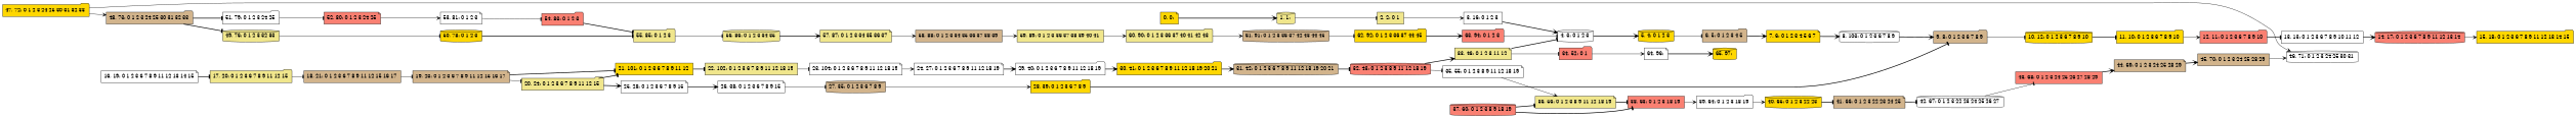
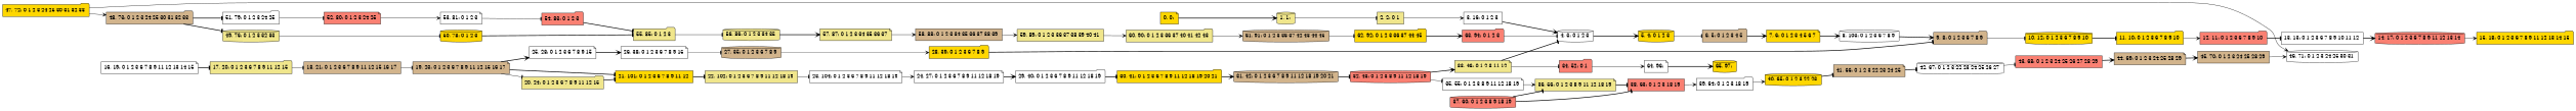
  digraph {
    rankdir=LR
    node [fillcolor=white shape=folder style=filled]
    edge [arrowhead=vee style=bold]
    n1 [fillcolor=gold label="0, 0: " shape=note]
    n2 [fillcolor=khaki label="1, 1: " shape=cylinder]
    n3 [fillcolor=khaki label="2, 2: 0 1 " shape=box]
    n4 [label="3, 16: 0 1 2 3 " shape=box]
    n5 [label="4, 3: 0 1 2 3 " shape=cylinder]
    n6 [fillcolor=gold label="5, 4: 0 1 2 3 " shape=cylinder]
    n7 [fillcolor=tan label="6, 5: 0 1 2 3 4 5 "]
    n8 [fillcolor=gold label="7, 6: 0 1 2 3 4 5 6 7 " shape=note]
    n9 [label="8, 103: 0 1 2 3 6 7 8 9 " shape=cylinder]
    n10 [fillcolor=tan label="9, 8: 0 1 2 3 6 7 8 9 "]
    n11 [fillcolor=gold label="10, 12: 0 1 2 3 6 7 8 9 10 " shape=cylinder]
    n12 [fillcolor=gold label="11, 10: 0 1 2 3 6 7 8 9 10 "]
    n13 [fillcolor=salmon label="12, 11: 0 1 2 3 6 7 8 9 10 "]
    n14 [label="13, 13: 0 1 2 3 6 7 8 9 10 11 12 " shape=box]
    n15 [fillcolor=salmon label="14, 17: 0 1 2 3 6 7 8 9 11 12 13 14 " shape=cylinder]
    n16 [fillcolor=gold label="15, 18: 0 1 2 3 6 7 8 9 11 12 13 14 15 "]
    n17 [label="16, 19: 0 1 2 3 6 7 8 9 11 12 13 14 15 " shape=note]
    n18 [fillcolor=khaki label="17, 20: 0 1 2 3 6 7 8 9 11 12 15 "]
    n19 [fillcolor=tan label="18, 21: 0 1 2 3 6 7 8 9 11 12 15 16 17 " shape=box]
    n20 [fillcolor=tan label="19, 23: 0 1 2 3 6 7 8 9 11 12 15 16 17 " shape=note]
    n21 [fillcolor=khaki label="20, 24: 0 1 2 3 6 7 8 9 11 12 15 "]
    n22 [fillcolor=gold label="21, 101: 0 1 2 3 6 7 8 9 11 12 " shape=box]
    n23 [label="25, 28: 0 1 2 3 6 7 8 9 15 " shape=note]
    n24 [fillcolor=khaki label="22, 102: 0 1 2 3 6 7 8 9 11 12 18 19 " shape=box]
    n25 [label="26, 38: 0 1 2 3 6 7 8 9 15 " shape=note]
    n26 [label="23, 104: 0 1 2 3 6 7 8 9 11 12 18 19 " shape=note]
    n27 [label="24, 27: 0 1 2 3 6 7 8 9 11 12 18 19 " shape=note]
    n28 [label="29, 40: 0 1 2 3 6 7 8 9 11 12 18 19 "]
    n29 [fillcolor=gold label="30, 41: 0 1 2 3 6 7 8 9 11 12 18 19 20 21 "]
    n30 [fillcolor=tan label="27, 35: 0 1 2 3 6 7 8 9 " shape=cylinder]
    n31 [fillcolor=gold label="28, 39: 0 1 2 3 6 7 8 9 "]
    n32 [fillcolor=tan label="31, 42: 0 1 2 3 6 7 8 9 11 12 18 19 20 21 " shape=cylinder]
    n33 [fillcolor=salmon label="32, 43: 0 1 2 3 8 9 11 12 18 19 " shape=cylinder]
    n34 [fillcolor=khaki label="33, 46: 0 1 2 3 11 12 " shape=note]
    n35 [label="35, 55: 0 1 2 3 8 9 11 12 18 19 " shape=note]
    n36 [fillcolor=salmon label="34, 52: 0 1 "]
    n37 [fillcolor=khaki label="36, 56: 0 1 2 3 8 9 11 12 18 19 " shape=note]
    n38 [label="64, 96: " shape=note]
    n39 [fillcolor=gold label="65, 97: " shape=cylinder]
    n40 [fillcolor=salmon label="38, 63: 0 1 2 3 18 19 " shape=box]
    n41 [fillcolor=salmon label="37, 60: 0 1 2 3 8 9 18 19 " shape=cylinder]
    n42 [label="39, 64: 0 1 2 3 18 19 "]
    n43 [fillcolor=gold label="40, 65: 0 1 2 3 22 23 " shape=cylinder]
    n44 [fillcolor=tan label="41, 66: 0 1 2 3 22 23 24 25 " shape=note]
    n45 [label="42, 67: 0 1 2 3 22 23 24 25 26 27 " shape=cylinder]
    n46 [fillcolor=salmon label="43, 68: 0 1 2 3 24 25 26 27 28 29 " shape=box]
    n47 [fillcolor=tan label="44, 69: 0 1 2 3 24 25 28 29 " shape=note]
    n48 [fillcolor=tan label="45, 70: 0 1 2 3 24 25 28 29 " shape=box]
    n49 [label="46, 71: 0 1 2 3 24 25 30 31 " shape=cylinder]
    n50 [fillcolor=gold label="47, 72: 0 1 2 3 24 25 30 31 32 33 "]
    n51 [fillcolor=tan label="48, 73: 0 1 2 3 24 25 30 31 32 33 "]
    n52 [fillcolor=khaki label="49, 76: 0 1 2 3 32 33 " shape=cylinder]
    n53 [label="51, 79: 0 1 2 3 24 25 "]
    n54 [fillcolor=gold label="50, 78: 0 1 2 3 " shape=cylinder]
    n55 [fillcolor=salmon label="52, 80: 0 1 2 3 24 25 " shape=note]
    n56 [fillcolor=khaki label="55, 85: 0 1 2 3 "]
    n57 [fillcolor=khaki label="56, 86: 0 1 2 3 34 35 " shape=cylinder]
    n58 [label="53, 81: 0 1 2 3 " shape=note]
    n59 [fillcolor=salmon label="54, 83: 0 1 2 3 "]
    n60 [fillcolor=khaki label="57, 87: 0 1 2 3 34 35 36 37 " shape=note]
    n61 [fillcolor=tan label="58, 88: 0 1 2 3 34 35 36 37 38 39 " shape=box]
    n62 [fillcolor=khaki label="59, 89: 0 1 2 3 36 37 38 39 40 41 " shape=box]
    n63 [fillcolor=khaki label="60, 90: 0 1 2 3 36 37 40 41 42 43 "]
    n64 [fillcolor=tan label="61, 91: 0 1 2 3 36 37 42 43 44 45 " shape=cylinder]
    n65 [fillcolor=gold label="62, 92: 0 1 2 3 36 37 44 45 "]
    n66 [fillcolor=salmon label="63, 94: 0 1 2 3 "]
    n1 -> n2
    n2 -> n3 [arrowhead=tee style=solid]
    n3 -> n4 [style=solid]
    n4 -> n5
    n5 -> n6
    n6 -> n7 [arrowhead=tee style=solid]
    n7 -> n8
    n8 -> n9
    n9 -> n10
    n10 -> n11 [arrowhead=tee style=solid]
    n11 -> n12 [arrowhead=tee]
    n12 -> n13 [style=solid]
    n13 -> n14 [arrowhead=tee]
    n14 -> n15
    n15 -> n16 [style=solid]
    n17 -> n18 [arrowhead=tee]
    n18 -> n19 [arrowhead=tee style=solid]
    n19 -> n20 [arrowhead=tee style=solid]
    n20 -> n21 [arrowhead=tee style=solid]
    n20 -> n22 [arrowhead=tee]
    n21 -> n22 [arrowhead=tee]
-   n21 -> n23
+   n20 -> n23
    n22 -> n24 [arrowhead=tee]
    n23 -> n25
    n24 -> n26 [arrowhead=tee style=solid]
    n25 -> n30 [arrowhead=tee style=solid]
    n26 -> n27 [style=solid]
    n27 -> n28
-   n28 -> n29
+   n28 -> n29 [arrowhead=tee]
    n29 -> n32
    n30 -> n31 [style=solid]
    n31 -> n10 [arrowhead=tee]
    n32 -> n33 [arrowhead=tee]
    n33 -> n34
    n33 -> n35 [arrowhead=tee style=solid]
    n34 -> n5 [arrowhead=tee]
    n34 -> n36 [arrowhead=tee style=solid]
    n35 -> n37 [style=solid]
    n36 -> n38 [style=solid]
    n37 -> n40 [arrowhead=tee]
    n38 -> n39
    n40 -> n42 [style=solid]
    n41 -> n37 [arrowhead=tee]
    n41 -> n40 [arrowhead=tee]
    n42 -> n43 [style=solid]
    n43 -> n44 [arrowhead=tee]
    n44 -> n45 [arrowhead=tee]
    n45 -> n46 [arrowhead=tee style=solid]
    n46 -> n47
    n47 -> n48
    n48 -> n49 [style=solid]
    n50 -> n49 [style=solid]
    n50 -> n51 [style=solid]
    n51 -> n52 [arrowhead=tee]
    n51 -> n53 [arrowhead=tee]
    n52 -> n54 [arrowhead=tee style=solid]
    n53 -> n55 [arrowhead=tee style=solid]
    n54 -> n56 [arrowhead=tee]
    n55 -> n58 [style=solid]
    n56 -> n57 [arrowhead=tee style=solid]
    n57 -> n60
    n58 -> n59 [arrowhead=tee style=solid]
    n59 -> n56 [arrowhead=tee]
    n60 -> n61 [style=solid]
    n61 -> n62 [style=solid]
    n62 -> n63 [style=solid]
    n63 -> n64 [style=solid]
    n64 -> n65 [arrowhead=tee style=solid]
    n65 -> n66
    n66 -> n5 [arrowhead=tee style=solid]
  }
